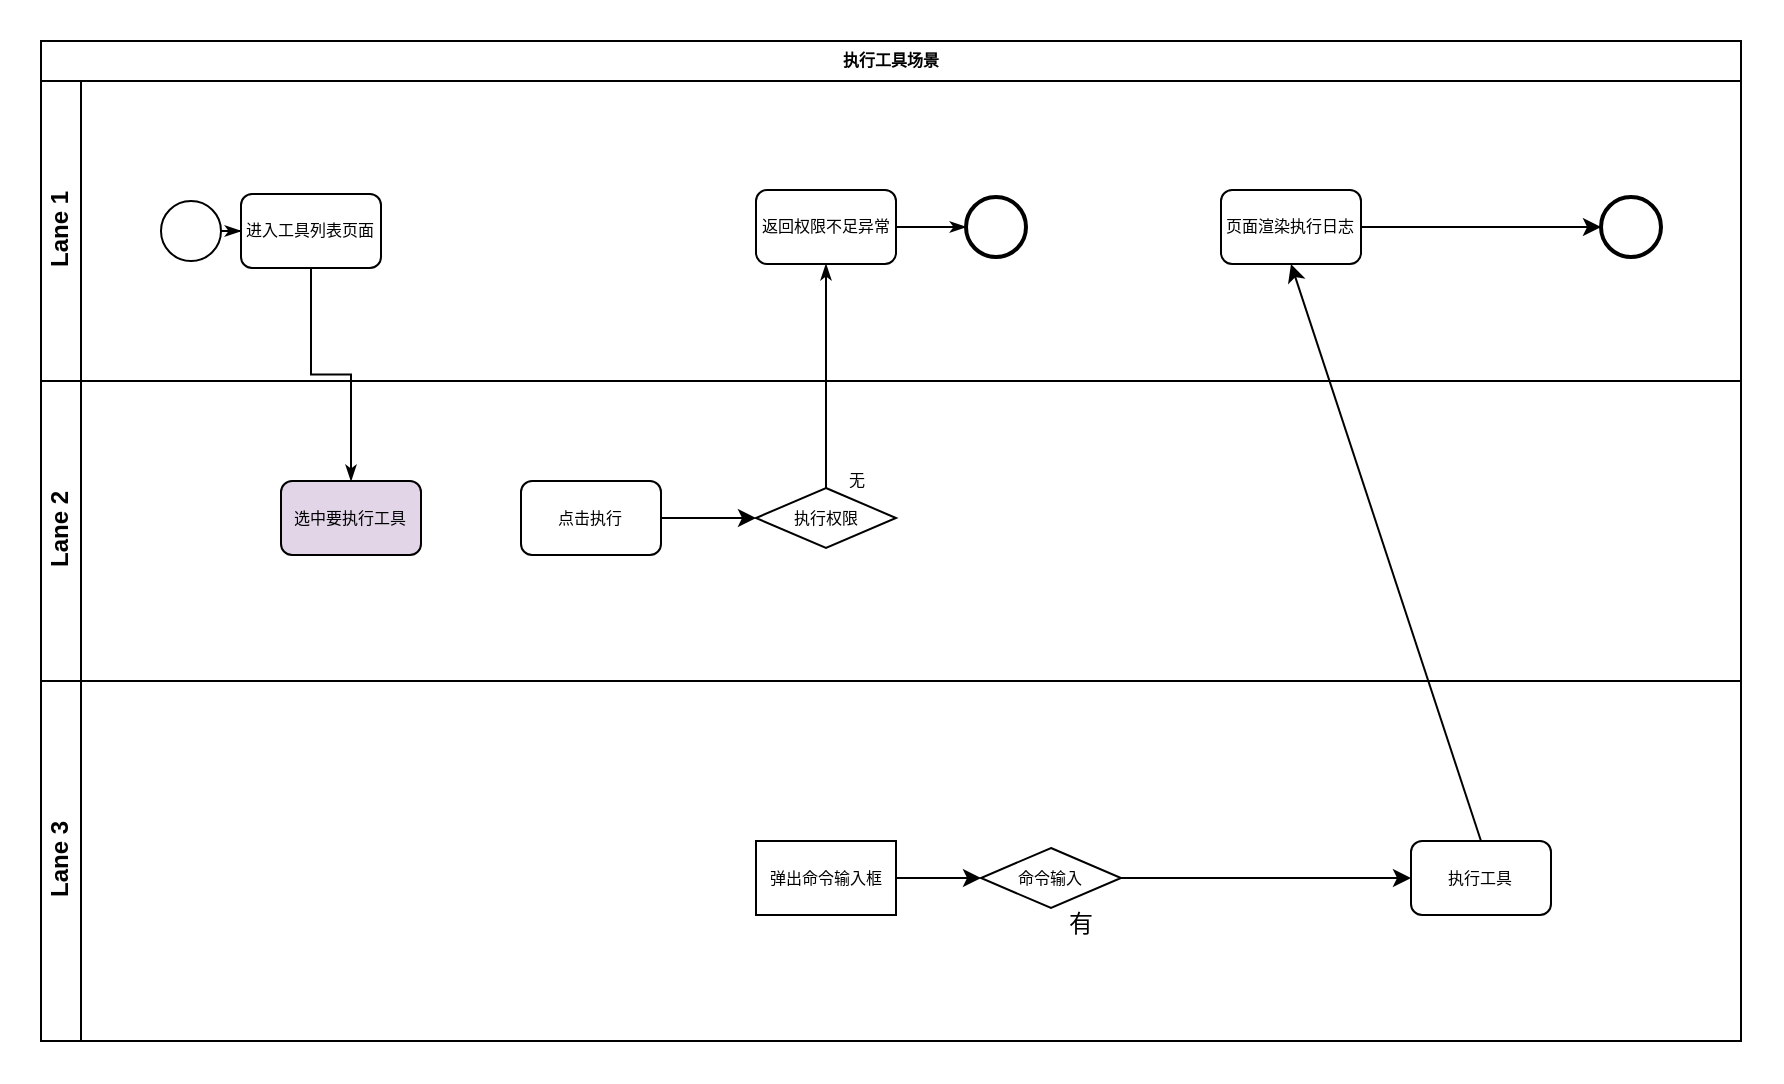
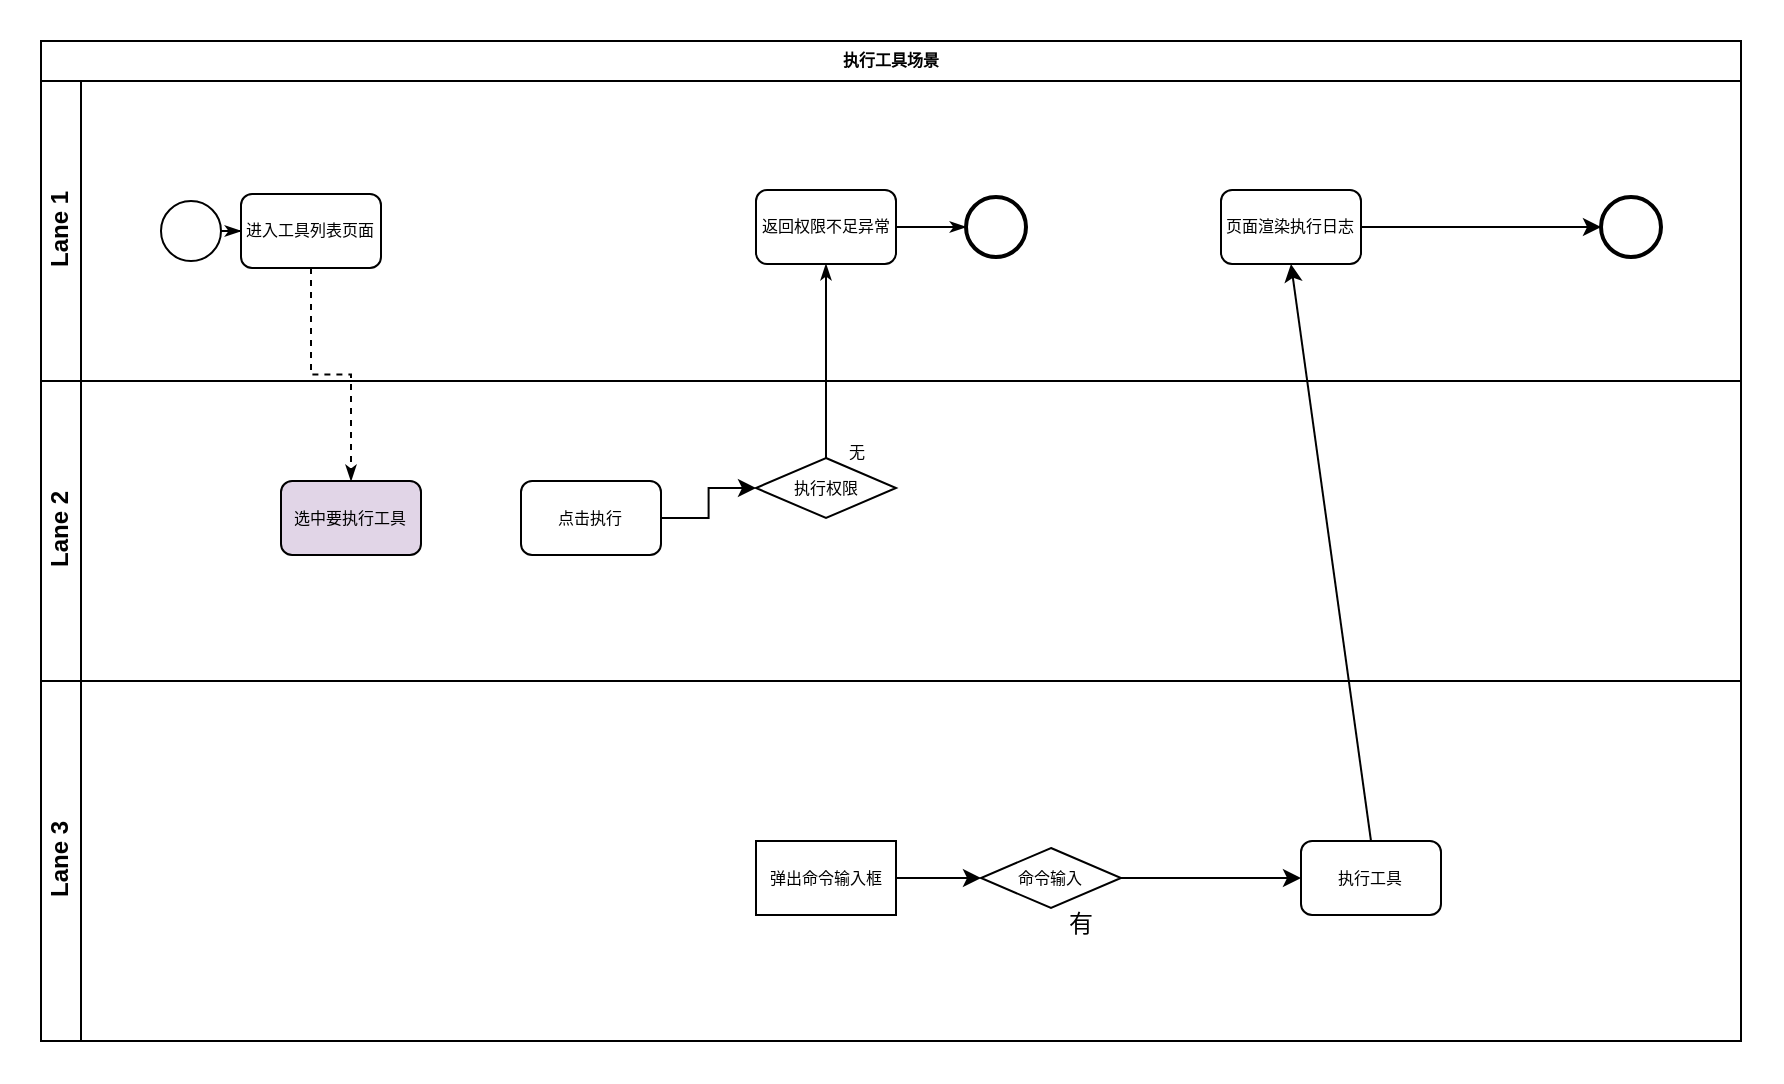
  <mxCell id="0" />
  <mxCell id="1" parent="0" />
  <mxCell id="2" value="执行工具场景" style="swimlane;html=1;childLayout=stackLayout;horizontal=1;startSize=20;horizontalStack=0;rounded=0;shadow=0;labelBackgroundColor=none;strokeWidth=1;fontFamily=Verdana;fontSize=8;align=center;" parent="1" vertex="1"><mxGeometry x="20" y="20" width="850" height="500" as="geometry" /></mxCell>
  <mxCell id="3" value="Lane 1" style="swimlane;html=1;startSize=20;horizontal=0;" parent="2" vertex="1"><mxGeometry y="20" width="850" height="150" as="geometry" /></mxCell>
  <mxCell id="4" style="edgeStyle=orthogonalEdgeStyle;rounded=0;html=1;labelBackgroundColor=none;startArrow=none;startFill=0;startSize=5;endArrow=classicThin;endFill=1;endSize=5;jettySize=auto;orthogonalLoop=1;strokeWidth=1;fontFamily=Verdana;fontSize=8" parent="3" source="5" target="6" edge="1"><mxGeometry relative="1" as="geometry" /></mxCell>
  <mxCell id="5" value="" style="ellipse;whiteSpace=wrap;html=1;rounded=0;shadow=0;labelBackgroundColor=none;strokeWidth=1;fontFamily=Verdana;fontSize=8;align=center;" parent="3" vertex="1"><mxGeometry x="60" y="60" width="30" height="30" as="geometry" /></mxCell>
  <mxCell id="6" value="进入工具列表页面" style="rounded=1;whiteSpace=wrap;html=1;shadow=0;labelBackgroundColor=none;strokeWidth=1;fontFamily=Verdana;fontSize=8;align=center;" parent="3" vertex="1"><mxGeometry x="100" y="56.5" width="70" height="37" as="geometry" /></mxCell>
  <mxCell id="7" style="edgeStyle=orthogonalEdgeStyle;rounded=0;html=1;labelBackgroundColor=none;startArrow=none;startFill=0;startSize=5;endArrow=classicThin;endFill=1;endSize=5;jettySize=auto;orthogonalLoop=1;strokeWidth=1;fontFamily=Verdana;fontSize=8" parent="3" source="8" target="9" edge="1"><mxGeometry relative="1" as="geometry" /></mxCell>
  <mxCell id="8" value="返回权限不足异常" style="rounded=1;whiteSpace=wrap;html=1;shadow=0;labelBackgroundColor=none;strokeWidth=1;fontFamily=Verdana;fontSize=8;align=center;" parent="3" vertex="1"><mxGeometry x="357.5" y="54.5" width="70" height="37" as="geometry" /></mxCell>
  <mxCell id="9" value="" style="ellipse;whiteSpace=wrap;html=1;rounded=0;shadow=0;labelBackgroundColor=none;strokeWidth=2;fontFamily=Verdana;fontSize=8;align=center;" parent="3" vertex="1"><mxGeometry x="462.5" y="58" width="30" height="30" as="geometry" /></mxCell>
  <mxCell id="10" value="" style="edgeStyle=orthogonalEdgeStyle;rounded=0;orthogonalLoop=1;jettySize=auto;html=1;" edge="1" parent="3" source="11" target="12"><mxGeometry relative="1" as="geometry" /></mxCell>
  <mxCell id="11" value="页面渲染执行日志" style="rounded=1;whiteSpace=wrap;html=1;shadow=0;labelBackgroundColor=none;strokeWidth=1;fontFamily=Verdana;fontSize=8;align=center;" parent="3" vertex="1"><mxGeometry x="590" y="54.5" width="70" height="37" as="geometry" /></mxCell>
  <mxCell id="12" value="" style="ellipse;whiteSpace=wrap;html=1;rounded=0;shadow=0;labelBackgroundColor=none;strokeWidth=2;fontFamily=Verdana;fontSize=8;align=center;" parent="3" vertex="1"><mxGeometry x="780" y="58" width="30" height="30" as="geometry" /></mxCell>
  <mxCell id="13" value="无" style="edgeStyle=orthogonalEdgeStyle;rounded=0;html=1;labelBackgroundColor=none;startArrow=none;startFill=0;startSize=5;endArrow=classicThin;endFill=1;endSize=5;jettySize=auto;orthogonalLoop=1;strokeWidth=1;fontFamily=Verdana;fontSize=8" parent="2" source="16" target="8" edge="1"><mxGeometry x="-0.936" y="-15" relative="1" as="geometry"><mxPoint as="offset" /></mxGeometry></mxCell>
  <mxCell id="14" value="Lane 2" style="swimlane;html=1;startSize=20;horizontal=0;" parent="2" vertex="1"><mxGeometry y="170" width="850" height="150" as="geometry" /></mxCell>
  <mxCell id="15" value="选中要执行工具" style="rounded=1;whiteSpace=wrap;html=1;shadow=0;labelBackgroundColor=none;strokeWidth=1;fontFamily=Verdana;fontSize=8;align=center;fillColor=#e1d5e7;" parent="14" vertex="1"><mxGeometry x="120" y="50.0" width="70" height="37" as="geometry" /></mxCell>
- <mxCell id="16" value="执行权限" style="strokeWidth=1;html=1;shape=mxgraph.flowchart.decision;whiteSpace=wrap;rounded=1;shadow=0;labelBackgroundColor=none;fontFamily=Verdana;fontSize=8;align=center;" parent="14" vertex="1"><mxGeometry x="357.5" y="53.5" width="70" height="30" as="geometry" /></mxCell>
+ <mxCell id="16" value="执行权限" style="strokeWidth=1;html=1;shape=mxgraph.flowchart.decision;whiteSpace=wrap;rounded=1;shadow=0;labelBackgroundColor=none;fontFamily=Verdana;fontSize=8;align=center;" parent="14" vertex="1"><mxGeometry x="357.5" y="38.5" width="70" height="30" as="geometry" /></mxCell>
  <mxCell id="17" style="edgeStyle=orthogonalEdgeStyle;rounded=0;orthogonalLoop=1;jettySize=auto;html=1;exitX=0.5;exitY=1;exitDx=0;exitDy=0;" edge="1" parent="14"><mxGeometry relative="1" as="geometry"><mxPoint x="275" y="95" as="sourcePoint" /><mxPoint x="275" y="95" as="targetPoint" /></mxGeometry></mxCell>
  <mxCell id="18" value="" style="edgeStyle=orthogonalEdgeStyle;rounded=0;orthogonalLoop=1;jettySize=auto;html=1;" edge="1" parent="14" source="19" target="16"><mxGeometry relative="1" as="geometry" /></mxCell>
  <mxCell id="19" value="点击执行" style="rounded=1;whiteSpace=wrap;html=1;shadow=0;labelBackgroundColor=none;strokeWidth=1;fontFamily=Verdana;fontSize=8;align=center;" vertex="1" parent="14"><mxGeometry x="240" y="50.0" width="70" height="37" as="geometry" /></mxCell>
  <mxCell id="20" value="Lane 3" style="swimlane;html=1;startSize=20;horizontal=0;" parent="2" vertex="1"><mxGeometry y="320" width="850" height="180" as="geometry" /></mxCell>
  <mxCell id="21" value="" style="edgeStyle=orthogonalEdgeStyle;rounded=0;orthogonalLoop=1;jettySize=auto;html=1;" edge="1" parent="20" source="22" target="25"><mxGeometry relative="1" as="geometry" /></mxCell>
  <mxCell id="22" value="弹出命令输入框" style="whiteSpace=wrap;html=1;shadow=0;labelBackgroundColor=none;strokeWidth=1;fontFamily=Verdana;fontSize=8;align=center;rounded=0;" parent="20" vertex="1"><mxGeometry x="357.5" y="80.0" width="70" height="37" as="geometry" /></mxCell>
- <mxCell id="23" value="执行工具" style="rounded=1;whiteSpace=wrap;html=1;shadow=0;labelBackgroundColor=none;strokeWidth=1;fontFamily=Verdana;fontSize=8;align=center;" parent="20" vertex="1"><mxGeometry x="685" y="80" width="70" height="37" as="geometry" /></mxCell>
+ <mxCell id="23" value="执行工具" style="rounded=1;whiteSpace=wrap;html=1;shadow=0;labelBackgroundColor=none;strokeWidth=1;fontFamily=Verdana;fontSize=8;align=center;" parent="20" vertex="1"><mxGeometry x="630" y="80" width="70" height="37" as="geometry" /></mxCell>
  <mxCell id="24" value="" style="edgeStyle=orthogonalEdgeStyle;rounded=0;orthogonalLoop=1;jettySize=auto;html=1;" edge="1" parent="20" source="25" target="23"><mxGeometry relative="1" as="geometry" /></mxCell>
  <mxCell id="25" value="命令输入" style="strokeWidth=1;html=1;shape=mxgraph.flowchart.decision;whiteSpace=wrap;rounded=1;shadow=0;labelBackgroundColor=none;fontFamily=Verdana;fontSize=8;align=center;" vertex="1" parent="20"><mxGeometry x="470" y="83.5" width="70" height="30" as="geometry" /></mxCell>
- <mxCell id="26" style="edgeStyle=orthogonalEdgeStyle;rounded=0;html=1;labelBackgroundColor=none;startArrow=none;startFill=0;startSize=5;endArrow=classicThin;endFill=1;endSize=5;jettySize=auto;orthogonalLoop=1;strokeWidth=1;fontFamily=Verdana;fontSize=8" parent="2" source="6" target="15" edge="1"><mxGeometry relative="1" as="geometry" /></mxCell>
+ <mxCell id="26" style="edgeStyle=orthogonalEdgeStyle;rounded=0;html=1;labelBackgroundColor=none;startArrow=none;startFill=0;startSize=5;endArrow=classicThin;endFill=1;endSize=5;jettySize=auto;orthogonalLoop=1;strokeWidth=1;fontFamily=Verdana;fontSize=8;dashed=1;" parent="2" source="6" target="15" edge="1"><mxGeometry relative="1" as="geometry" /></mxCell>
  <mxCell id="27" value="" style="endArrow=classic;html=1;exitX=0.5;exitY=0;exitDx=0;exitDy=0;entryX=0.5;entryY=1;entryDx=0;entryDy=0;" edge="1" parent="2" source="23" target="11"><mxGeometry width="50" height="50" relative="1" as="geometry"><mxPoint x="570" y="390" as="sourcePoint" /><mxPoint x="620" y="340" as="targetPoint" /></mxGeometry></mxCell>
  <mxCell id="28" value="有" style="text;html=1;align=center;verticalAlign=middle;resizable=0;points=[];autosize=1;strokeColor=none;" vertex="1" parent="1"><mxGeometry x="525" y="451.5" width="30" height="20" as="geometry" /></mxCell>
